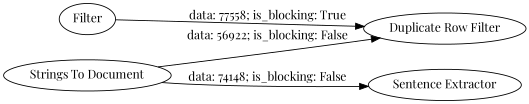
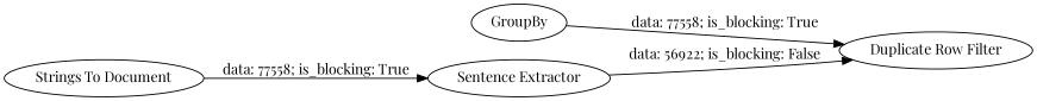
  digraph {
    fontname="Playfair Display"
    rankdir=LR
    node [fontname="Playfair Display"]
    edge [fontname="Playfair Display"]
-   n1 [label=Filter]
+   n1 [label=GroupBy]
    n2 [label="Duplicate Row Filter"]
    n3 [label="Sentence Extractor"]
    n4 [label="Strings To Document"]
    n1 -> n2 [label="data: 77558; is_blocking: True"]
-   n4 -> n2 [label="data: 56922; is_blocking: False"]
-   n4 -> n3 [label="data: 74148; is_blocking: False"]
+   n3 -> n2 [label="data: 56922; is_blocking: False"]
+   n4 -> n3 [label="data: 77558; is_blocking: True"]
  }
